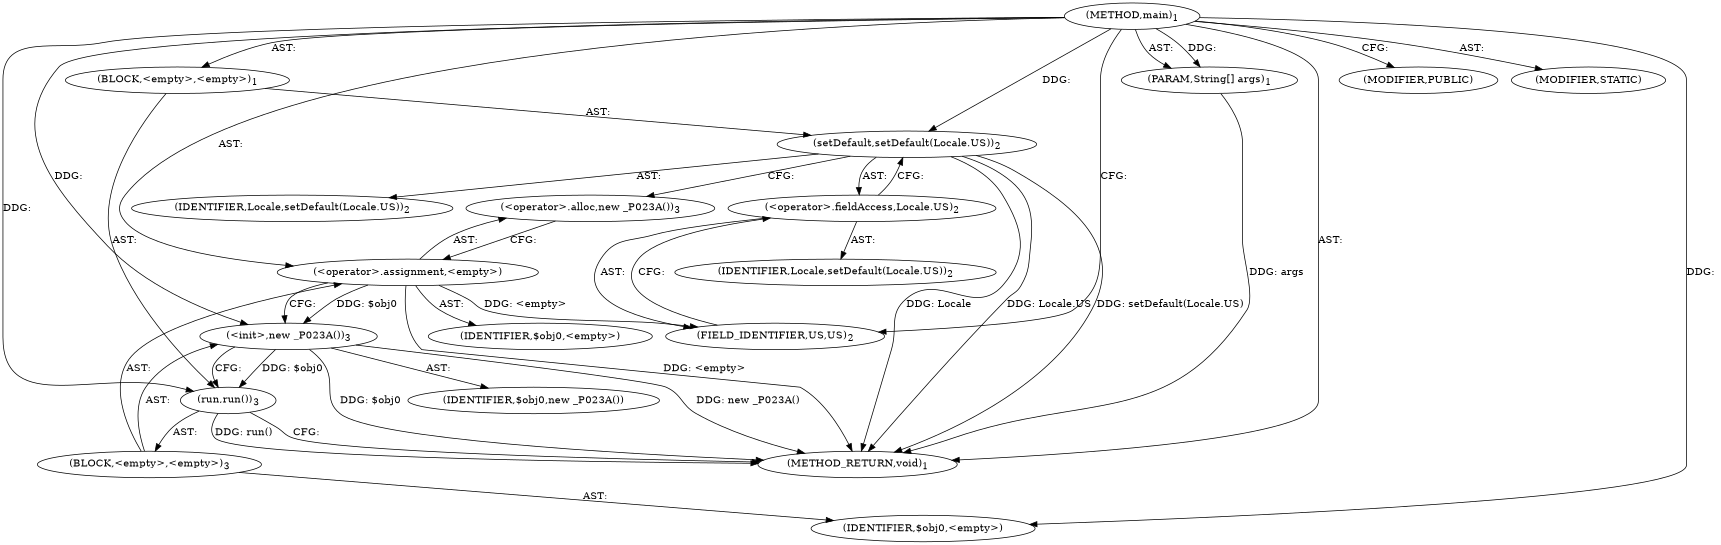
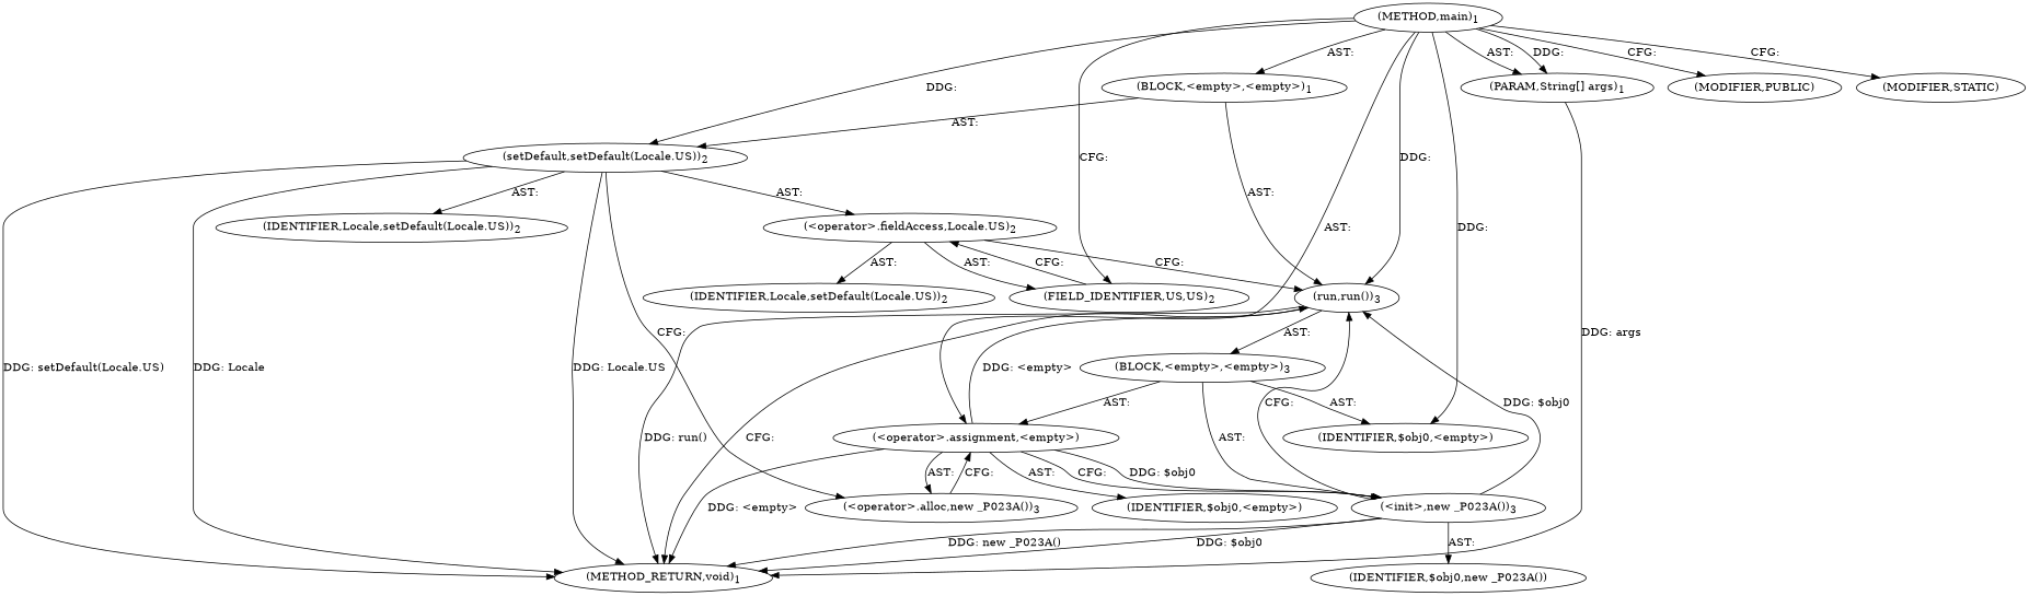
  digraph {
    n1 [label=<(METHOD,main)<SUB>1</SUB>>]
    n2 [label=<(PARAM,String[] args)<SUB>1</SUB>>]
    n3 [label=<(BLOCK,&lt;empty&gt;,&lt;empty&gt;)<SUB>1</SUB>>]
    n4 [label=<(setDefault,setDefault(Locale.US))<SUB>2</SUB>>]
    n5 [label=<(FIELD_IDENTIFIER,US,US)<SUB>2</SUB>>]
    n6 [label=<(run,run())<SUB>3</SUB>>]
    n7 [label=<(&lt;operator&gt;.assignment,&lt;empty&gt;)>]
    n8 [label=<(&lt;init&gt;,new _P023A())<SUB>3</SUB>>]
    n9 [label=<(IDENTIFIER,$obj0,&lt;empty&gt;)>]
    n10 [label=<(MODIFIER,PUBLIC)>]
    n11 [label=<(MODIFIER,STATIC)>]
    n12 [label=<(METHOD_RETURN,void)<SUB>1</SUB>>]
    n13 [label=<(IDENTIFIER,Locale,setDefault(Locale.US))<SUB>2</SUB>>]
    n14 [label=<(&lt;operator&gt;.fieldAccess,Locale.US)<SUB>2</SUB>>]
    n15 [label=<(&lt;operator&gt;.alloc,new _P023A())<SUB>3</SUB>>]
    n16 [label=<(BLOCK,&lt;empty&gt;,&lt;empty&gt;)<SUB>3</SUB>>]
    n17 [label=<(IDENTIFIER,$obj0,&lt;empty&gt;)>]
    n18 [label=<(IDENTIFIER,$obj0,new _P023A())>]
    n19 [label=<(IDENTIFIER,Locale,setDefault(Locale.US))<SUB>2</SUB>>]
    n1 -> n2 [label="AST: "]
    n1 -> n2 [label="DDG: "]
    n1 -> n3 [label="AST: "]
    n1 -> n4 [label="DDG: "]
    n1 -> n5 [label="CFG: "]
    n1 -> n6 [label="DDG: "]
    n1 -> n7 [label="AST: "]
-   n1 -> n8 [label="DDG: "]
    n1 -> n9 [label="DDG: "]
    n1 -> n10 [label="CFG: "]
-   n1 -> n11 [label="AST: "]
-   n1 -> n12 [label="AST: "]
+   n1 -> n11 [label="CFG: "]
    n2 -> n12 [label="DDG: args"]
    n3 -> n4 [label="AST: "]
    n3 -> n6 [label="AST: "]
    n4 -> n12 [label="DDG: Locale"]
    n4 -> n12 [label="DDG: Locale.US"]
    n4 -> n12 [label="DDG: setDefault(Locale.US)"]
    n4 -> n13 [label="AST: "]
    n4 -> n14 [label="AST: "]
    n4 -> n15 [label="CFG: "]
    n5 -> n14 [label="CFG: "]
    n6 -> n12 [label="CFG: "]
    n6 -> n12 [label="DDG: run()"]
    n6 -> n16 [label="AST: "]
-   n7 -> n5 [label="DDG: &lt;empty&gt;"]
+   n7 -> n6 [label="DDG: &lt;empty&gt;"]
    n7 -> n8 [label="CFG: "]
    n7 -> n8 [label="DDG: $obj0"]
    n7 -> n12 [label="DDG: &lt;empty&gt;"]
    n7 -> n15 [label="AST: "]
    n7 -> n17 [label="AST: "]
    n8 -> n6 [label="CFG: "]
    n8 -> n6 [label="DDG: $obj0"]
    n8 -> n12 [label="DDG: $obj0"]
    n8 -> n12 [label="DDG: new _P023A()"]
    n8 -> n18 [label="AST: "]
-   n14 -> n4 [label="CFG: "]
+   n14 -> n6 [label="CFG: "]
    n14 -> n5 [label="AST: "]
    n14 -> n19 [label="AST: "]
    n15 -> n7 [label="CFG: "]
    n16 -> n7 [label="AST: "]
    n16 -> n8 [label="AST: "]
    n16 -> n9 [label="AST: "]
  }
